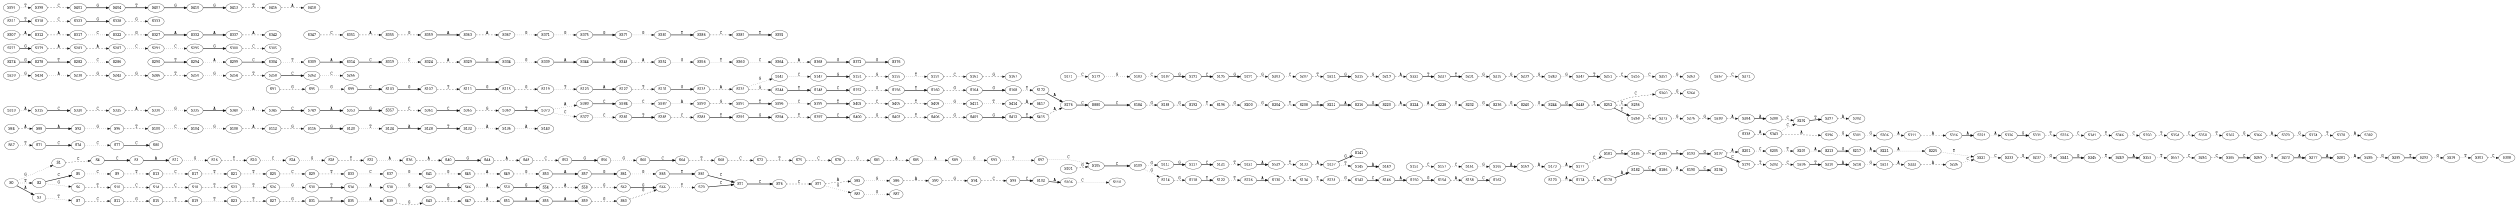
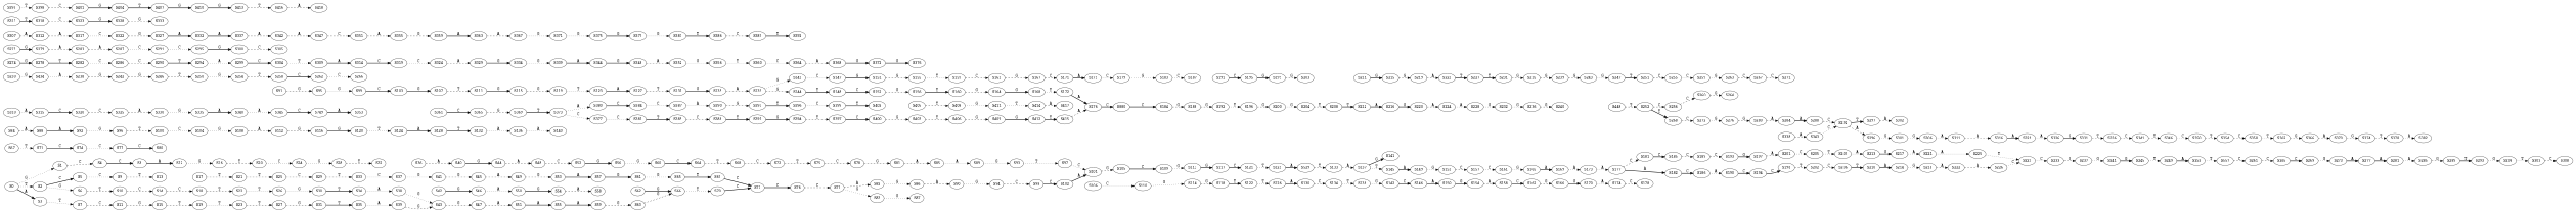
  strict digraph {
    fontname="Courier Prime"
    rankdir=LR
    node [fontname="Courier Prime"]
    edge [fontname="Courier Prime" style=dashed]
    S0
    S1
    S2
    S3
    S4
    S5
    S6
    S7
    S8
    S9
    S10
    S11
    S12
    S13
    S14
    S15
    S16
    S17
    S18
    S19
    S20
    S21
    S22
    S23
    S24
    S25
    S26
    S27
    S28
    S29
    S30
    S31
    S32
    S33
    S34
    S35
    S36
    S37
    S38
    S39
    S40
    S41
    S42
    S43
    S44
    S45
    S46
    S47
    S48
    S49
    S50
    S51
    S52
    S53
    S54
    S55
    S56
    S57
    S58
    S59
    S60
    S61
    S62
    S63
    S64
    S65
    S66
    S68
    S69
    S70
    S67
    S71
    S72
    S73
    S74
    S75
    S76
    S77
    S78
    S79
    S80
    S81
    S82
    S83
    S85
    S86
    S87
    S84
    S88
    S89
    S90
    S92
    S93
    S94
    S91
    S95
    S96
    S97
    S98
    S99
    S100
    S101
    S102
    S103
    S104
    S105
    S106
    S107
    S108
    S109
    S110
    S111
    S112
    S113
    S114
    S115
    S116
    S117
    S118
    S119
    S120
    S121
    S122
    S123
    S124
    S125
    S126
    S127
    S128
    n130 [label=S529]
    S130
    S131
    S132
    S133
    S134
    S135
    S136
    S137
    S138
    S139
    S140
    S141
    S145
    S142
    S143
    S144
    S146
    S147
    S148
    S149
    S150
    S151
    S152
    S153
    S154
    S155
    S156
    S157
    S158
    S159
    S160
    S161
    S162
    S163
    S164
    S165
+   S166
    S167
    S168
    S169
    S170
+   S171
    S172
    S173
    S174
    S175
    S176
    S177
    S178
    S179
    n181 [label=S880]
    S181
    S182
    S183
    S184
    S185
    S186
    S187
    S188
    S189
    S190
    S191
    S192
    S193
    S194
    S195
    S196
    S197
    S198
    S199
    S200
    S201
    S202
    S203
    S204
    S205
    S206
-   S207
    S208
    S209
    S210
    S211
    S212
    S213
    S214
    S215
    S216
    S217
    S218
    S219
    S220
    S221
    S222
    S223
    S224
    S225
    S226
    S227
    S228
    S229
    S231
    S232
    S233
    n234 [label=S434]
    S230
    S235
    S236
    S237
    S238
    S239
    S240
    S241
    S242
    S243
-   S244
    S245
    S246
    S247
    n249 [label=S448]
    S249
    S250
    S251
    S252
    S253
    S254
    S255
    S256
    S268
    n259 [label=S557]
    S258
    S259
    S260
    S261
    S262
    S263
    S264
    S265
    S266
    S267
    S269
    S271
    S272
    S273
    S276
    S277
    S274
    S278
    S275
    S279
    S280
    S281
    S282
    S283
    S284
    S285
    S286
    S287
    S288
    S289
    S290
    S291
    S292
    S293
    S294
    S295
    S296
    S297
    S298
    S299
    S300
    S301
    S302
    S303
    S304
    S305
    S306
    S308
    S309
    S311
    S307
    S312
    S314
    S310
    S315
    S316
    S317
    S313
    S318
    S319
    S320
    S321
    S322
    S323
    S324
    S325
    S326
    S327
    S328
    S329
    S330
    S331
    S332
    S333
    S334
    S335
    S336
    S337
    S339
    S340
    S341
    S342
    S338
    S343
    S344
    S345
    S346
    S347
    S348
    n349 [label=S749]
    S350
    S351
    S352
    S353
    S354
    S355
    S356
-   S357
    S358
    S359
    S360
    S361
    S362
    S363
    S364
    S365
    S366
    S367
    S368
    S369
    S370
    S371
    S372
    S373
    S374
    S375
    S376
    S377
    S380
    S378
    S379
    S381
    S382
    S383
    S384
    S385
    S386
    S387
    S388
    S389
    S390
    S391
    S392
    S393
    S394
    S396
    S397
    S395
    S398
    S399
    S400
    S401
    S402
    S403
    S404
    S405
    S406
    S407
    S408
    S409
    S410
    S411
    S412
    S413
    S414
    S415
    S416
    S417
    S418
    S0 -> S1 [label=G style=dotted]
    S0 -> S2 [label=T style=dotted]
    S0 -> S3 [label=A style=bold]
    S1 -> S4 [label=C]
    S2 -> S5 [label=C style=bold]
    S2 -> S6 [label=G style=dotted]
    S3 -> S7 [label=T style=dotted]
    S4 -> S8 [label=C style=bold]
    S5 -> S9 [label=C style=dotted]
    S6 -> S10 [label=T]
    S7 -> S11 [label=C]
    S8 -> S12 [label=A style=bold]
    S9 -> S13 [label=T]
    S10 -> S14 [label=C]
    S11 -> S15 [label=G]
    S12 -> S16 [label=G style=dotted]
-   S13 -> S17 [label=C]
    S14 -> S18 [label=C]
    S15 -> S19 [label=T]
    S16 -> S20 [label=T]
    S17 -> S21 [label=T]
    S18 -> S22 [label=T]
    S19 -> S23 [label=T style=dotted]
    S20 -> S24 [label=C style=dotted]
    S21 -> S25 [label=T]
    S22 -> S26 [label=T style=dotted]
    S23 -> S27 [label=T]
    S24 -> S28 [label=G style=dotted]
    S25 -> S29 [label=C]
    S26 -> S30 [label=G style=dotted]
    S27 -> S31 [label=G]
    S28 -> S32 [label=T]
    S29 -> S33 [label=T]
    S30 -> S34 [label=T style=bold]
    S31 -> S35 [label=T style=bold]
-   S32 -> S36 [label=A style=dotted]
    S33 -> S37 [label=C style=dotted]
    S34 -> S38 [label=A style=dotted]
    S35 -> S39 [label=A style=dotted]
    S36 -> S40 [label=A]
    S37 -> S41 [label=G style=dotted]
-   S38 -> S42 [label=G style=dotted]
+   S38 -> S43 [label=G style=dotted]
    S39 -> S43 [label=G]
    S40 -> S44 [label=G style=bold]
    S41 -> S45 [label=G]
    S42 -> S46 [label=G style=bold]
    S43 -> S47 [label=G]
    S44 -> S48 [label=A]
    S45 -> S49 [label=A]
    S46 -> S50 [label=A style=dotted]
    S47 -> S51 [label=A]
    S48 -> S52 [label=C]
    S49 -> S53 [label=G]
    S50 -> S54 [label=G style=bold]
    S51 -> S55 [label=A style=bold]
    S52 -> S56 [label=G style=bold]
    S53 -> S57 [label=A style=bold]
    S54 -> S58 [label=A]
    S55 -> S59 [label=A style=bold]
    S56 -> S60 [label=G style=dotted]
    S57 -> S61 [label=G style=bold]
-   S58 -> S62 [label=G]
    S59 -> S63 [label=G]
    S60 -> S64 [label=C style=bold]
    S61 -> S65 [label=G style=dotted]
    S62 -> S66 [label=G style=bold]
    S63 -> S66 [label=G]
    S64 -> S68 [label=T]
    S65 -> S69 [label=T style=bold]
    S66 -> S70 [label=T style=dotted]
    S68 -> S72 [label=C]
    S69 -> S73 [label=C style=bold]
    S70 -> S73 [label=C style=bold]
    S67 -> S71 [label=T style=dotted]
    S71 -> S74 [label=C style=bold]
    S72 -> S75 [label=T]
    S73 -> S76 [label=C style=bold]
    S74 -> S77 [label=C style=dotted]
    S75 -> S78 [label=C]
    S76 -> S79 [label=C]
    S77 -> S80 [label=C style=bold]
    S78 -> S81 [label=G]
    S79 -> S82 [label=A]
    S79 -> S83 [label=G style=dotted]
    S81 -> S85 [label=A]
    S82 -> S86 [label=G style=dotted]
    S83 -> S87 [label=G style=dotted]
    S85 -> S89 [label=A style=dotted]
    S86 -> S90 [label=A]
    S84 -> S88 [label=A]
    S88 -> S92 [label=A style=bold]
    S89 -> S93 [label=G style=dotted]
-   S90 -> S94 [label=G]
+   S90 -> S94 [label=G style=dotted]
    S92 -> S96 [label=G style=dotted]
    S93 -> S97 [label=T style=dotted]
    S94 -> S98 [label=C]
    S91 -> S95 [label=G]
    S95 -> S99 [label=G style=dotted]
    S96 -> S100 [label=T]
-   S97 -> S105 [label=C style=dotted]
+   S97 -> S101 [label=C style=dotted]
    S98 -> S102 [label=C style=bold]
    S99 -> S103 [label=C style=bold]
    S100 -> S104 [label=C style=dotted]
    S101 -> S105 [label=G]
-   S102 -> S106 [label=A style=bold]
+   S102 -> S101 [label=A style=bold]
    S103 -> S107 [label=G style=bold]
    S104 -> S108 [label=G style=dotted]
    S105 -> S109 [label=C style=bold]
    S106 -> S110 [label=C style=dotted]
    S107 -> S111 [label=T]
    S108 -> S112 [label=A]
    S109 -> S113 [label=G style=dotted]
-   S109 -> S114 [label=G style=dotted]
+   S110 -> S114 [label=G style=dotted]
    S111 -> S115 [label=G style=bold]
    S112 -> S116 [label=G]
    S113 -> S117 [label=G style=bold]
    S114 -> S118 [label=G]
    S115 -> S119 [label=G]
    S116 -> S120 [label=G style=bold]
    S117 -> S121 [label=C style=bold]
    S118 -> S122 [label=T style=bold]
    S119 -> S123 [label=T style=dotted]
    S120 -> S124 [label=T style=dotted]
    S121 -> S125 [label=T style=dotted]
    S122 -> S126 [label=T style=dotted]
    S123 -> S127 [label=A style=bold]
    S124 -> S128 [label=A style=bold]
    S125 -> n130 [label=A style=bold]
    S126 -> S130 [label=A style=bold]
    S127 -> S131 [label=T]
    S128 -> S132 [label=T style=bold]
    n130 -> S133 [label=T]
    S130 -> S134 [label=C]
    S131 -> S135 [label=G style=bold]
    S132 -> S136 [label=A style=dotted]
    S133 -> S137 [label=A]
    S134 -> S138 [label=T style=dotted]
    S135 -> S139 [label=A]
    S136 -> S140 [label=A style=dotted]
    S137 -> S141 [label=G style=bold]
    S137 -> S145 [label=T style=dotted]
    S138 -> S142 [label=G style=dotted]
    S139 -> S143 [label=G style=dotted]
    S139 -> S144 [label=G]
    S145 -> S149 [label=A style=bold]
    S142 -> S146 [label=C style=bold]
    S143 -> S147 [label=C style=dotted]
    S144 -> S148 [label=T style=bold]
    S146 -> S150 [label=A style=bold]
    S147 -> S151 [label=G style=bold]
    S148 -> S152 [label=C style=bold]
+   S149 -> S153 [label=G style=dotted]
    S150 -> S154 [label=G style=bold]
    S151 -> S155 [label=G]
    S152 -> S156 [label=G]
    S153 -> S157 [label=C]
    S154 -> S158 [label=A]
    S155 -> S159 [label=T style=dotted]
    S156 -> S160 [label=T style=bold]
    S157 -> S161 [label=C style=dotted]
    S158 -> S162 [label=C style=bold]
    S159 -> S163 [label=C]
    S160 -> S164 [label=G]
    S161 -> S165 [label=G style=dotted]
+   S162 -> S166 [label=G]
    S163 -> S167 [label=G]
    S164 -> S168 [label=G style=bold]
    S165 -> S169 [label=A style=bold]
+   S166 -> S170 [label=G style=bold]
+   S167 -> S171 [label=C]
    S168 -> S172 [label=T style=dotted]
    S169 -> S173 [label=A style=dotted]
    S170 -> S174 [label=A style=dotted]
+   S171 -> S175 [label=A style=bold]
    S172 -> S176 [label=A style=bold]
    S173 -> S177 [label=A style=dotted]
    S174 -> S178 [label=C]
    S175 -> S179 [label=C style=dotted]
    S176 -> n181 [label=C style=bold]
    S177 -> S181 [label=C]
-   S178 -> S182 [label=A style=bold]
+   S177 -> S182 [label=A style=bold]
    S179 -> S183 [label=G style=dotted]
    n181 -> S184 [label=C style=bold]
    S181 -> S185 [label=C style=bold]
    S182 -> S186 [label=C style=bold]
    S183 -> S187 [label=C style=dotted]
    S184 -> S188 [label=G]
    S185 -> S189 [label=C]
    S186 -> S190 [label=A style=dotted]
-   S187 -> S191 [label=G style=bold]
    S188 -> S192 [label=G]
-   S189 -> S193 [label=C style=bold]
+   S189 -> S193 [label=C]
    S190 -> S194 [label=C style=bold]
    S191 -> S195 [label=C style=bold]
    S192 -> S196 [label=T style=dotted]
    S193 -> S197 [label=G style=bold]
-   S197 -> S198 [label=C style=bold]
+   S194 -> S198 [label=C style=bold]
    S195 -> S199 [label=G style=bold]
    S196 -> S200 [label=G]
    S197 -> S201 [label=A]
    S198 -> S202 [label=T]
    S199 -> S203 [label=G]
    S200 -> S204 [label=G style=dotted]
    S201 -> S205 [label=C style=dotted]
    S202 -> S206 [label=C]
-   S203 -> S207 [label=C style=dotted]
    S204 -> S208 [label=T]
    S205 -> S209 [label=T style=dotted]
    S206 -> S210 [label=T style=bold]
-   S207 -> S211 [label=T]
    S208 -> S212 [label=T style=bold]
    S209 -> S213 [label=A style=dotted]
    S210 -> S214 [label=A style=bold]
    S211 -> S215 [label=G style=bold]
    S212 -> S216 [label=A style=bold]
    S213 -> S217 [label=G style=bold]
    S214 -> S218 [label=G style=dotted]
    S215 -> S219 [label=G]
    S216 -> S220 [label=G style=bold]
    S217 -> S221 [label=A style=dotted]
    S218 -> S222 [label=A]
    S219 -> S223 [label=A]
    S220 -> S224 [label=A]
    S221 -> S225 [label=A style=dotted]
    S222 -> S226 [label=A]
    S223 -> S227 [label=T style=bold]
    S224 -> S228 [label=A style=dotted]
    S225 -> S229 [label=T style=dotted]
    S226 -> S229 [label=C style=dotted]
    S227 -> S231 [label=T style=bold]
    S228 -> S232 [label=G style=dotted]
    S229 -> S233 [label=C style=dotted]
    S231 -> S235 [label=G]
    S232 -> S236 [label=G style=dotted]
    S233 -> S237 [label=G]
    n234 -> S238 [label=A style=dotted]
    S230 -> n234 [label=G style=dotted]
    S235 -> S239 [label=G]
    S236 -> S240 [label=G]
    S237 -> S241 [label=G style=dotted]
    S238 -> S242 [label=G]
    S239 -> S243 [label=G]
-   S240 -> S244 [label=G style=dotted]
    S241 -> S245 [label=G style=bold]
    S242 -> S246 [label=G]
    S243 -> S247 [label=G style=dotted]
-   S244 -> n249 [label=G style=bold]
    S245 -> S249 [label=T style=dotted]
    S246 -> S250 [label=T]
    S247 -> S251 [label=T style=bold]
    n249 -> S252 [label=T]
    S249 -> S253 [label=A style=bold]
    S250 -> S254 [label=G style=dotted]
    S251 -> S255 [label=C]
    S252 -> S256 [label=C]
    S252 -> S268 [label=T style=bold]
    S253 -> n259 [label=T style=dotted]
    S254 -> S258 [label=T]
    S255 -> S259 [label=C style=dotted]
-   S252 -> S260 [label=C]
+   S256 -> S260 [label=C]
    S268 -> S272 [label=C]
    n259 -> S261 [label=C]
    S258 -> S262 [label=C style=bold]
    S259 -> S263 [label=G style=dotted]
    S260 -> S264 [label=G]
    S261 -> S265 [label=C]
    S262 -> S266 [label=C style=dotted]
+   S263 -> S267 [label=C]
    S265 -> S269 [label=C style=bold]
    S267 -> S271 [label=C]
    S269 -> S273 [label=G style=dotted]
    S272 -> S276 [label=G style=dotted]
    S273 -> S277 [label=A style=bold]
    S276 -> S280 [label=G]
    S277 -> S281 [label=A style=bold]
    S274 -> S278 [label=G style=bold]
    S278 -> S282 [label=T style=bold]
    S275 -> S279 [label=G style=bold]
    S279 -> S283 [label=A]
    S280 -> S284 [label=A]
    S281 -> S285 [label=A style=dotted]
    S282 -> S286 [label=C style=dotted]
    S283 -> S287 [label=A]
    S284 -> S288 [label=A style=bold]
    S285 -> S289 [label=G]
+   S286 -> S290 [label=C]
    S287 -> S291 [label=C style=dotted]
    S288 -> S292 [label=C]
    S289 -> S293 [label=T style=bold]
    S290 -> S294 [label=T style=bold]
    S291 -> S295 [label=C style=dotted]
-   S343 -> S296 [label=A]
+   S292 -> S296 [label=A]
    S292 -> S297 [label=T style=bold]
    S293 -> S298 [label=G style=dotted]
    S294 -> S299 [label=A style=dotted]
    S295 -> S300 [label=G style=bold]
    S296 -> S301 [label=G style=dotted]
    S297 -> S302 [label=A]
    S298 -> S303 [label=T style=dotted]
    S299 -> S304 [label=C style=bold]
    S300 -> S305 [label=C]
    S301 -> S306 [label=G style=dotted]
    S303 -> S308 [label=C]
    S304 -> S309 [label=T style=dotted]
    S306 -> S311 [label=A style=dotted]
    S309 -> S314 [label=A style=bold]
    S311 -> S316 [label=A]
    S307 -> S312 [label=A]
    S312 -> S317 [label=A]
    S314 -> S319 [label=C style=bold]
    S310 -> S315 [label=A style=dotted]
    S315 -> S320 [label=C style=bold]
    S316 -> S321 [label=A style=bold]
    S317 -> S322 [label=C style=dotted]
    S313 -> S318 [label=T style=bold]
    S318 -> S323 [label=C]
    S319 -> S324 [label=C style=dotted]
    S320 -> S325 [label=C]
    S321 -> S326 [label=A style=dotted]
    S322 -> S327 [label=G]
    S323 -> S328 [label=G style=bold]
    S324 -> S329 [label=A]
    S325 -> S330 [label=A]
    S326 -> S331 [label=G style=bold]
    S327 -> S332 [label=A style=bold]
    S328 -> S333 [label=G]
    S329 -> S334 [label=G style=bold]
    S330 -> S335 [label=G style=dotted]
    S331 -> S336 [label=T]
    S332 -> S337 [label=A style=bold]
    S334 -> S339 [label=G style=dotted]
    S335 -> S340 [label=A style=bold]
    S336 -> S341 [label=C]
    S337 -> S342 [label=A]
    S339 -> S344 [label=A style=bold]
    S340 -> S345 [label=A style=dotted]
    S341 -> S346 [label=T]
+   S342 -> S347 [label=A]
    S338 -> S343 [label=A]
    S343 -> S292 [label=C style=dotted]
    S344 -> S348 [label=G style=bold]
    S345 -> n349 [label=C style=bold]
    S346 -> S350 [label=C style=dotted]
    S347 -> S351 [label=C]
    S348 -> S352 [label=A]
    n349 -> S353 [label=A style=bold]
    S350 -> S354 [label=T]
    S351 -> S355 [label=A]
    S352 -> S356 [label=G style=dotted]
-   S353 -> S357 [label=G style=bold]
    S354 -> S358 [label=C]
    S355 -> S359 [label=G]
    S356 -> S360 [label=T style=dotted]
-   S357 -> S361 [label=C]
    S358 -> S362 [label=T style=dotted]
    S359 -> S363 [label=A style=bold]
    S360 -> S364 [label=C style=dotted]
    S361 -> S365 [label=C style=bold]
    S362 -> S366 [label=G]
    S363 -> S367 [label=A]
    S364 -> S368 [label=A]
    S365 -> S369 [label=G]
    S366 -> S370 [label=A]
    S367 -> S371 [label=G style=dotted]
    S368 -> S372 [label=G style=bold]
    S369 -> S373 [label=T style=bold]
    S370 -> S374 [label=G]
    S371 -> S375 [label=G style=dotted]
    S372 -> S376 [label=G style=bold]
    S373 -> S377 [label=C style=dotted]
    S373 -> S380 [label=A style=dotted]
    S374 -> S378 [label=T]
    S375 -> S379 [label=G style=bold]
    S377 -> S381 [label=C style=dotted]
    S380 -> S384 [label=C style=bold]
    S378 -> S382 [label=A style=dotted]
    S379 -> S383 [label=G style=dotted]
    S381 -> S385 [label=T style=bold]
    S383 -> S386 [label=T style=bold]
    S384 -> S387 [label=C style=dotted]
    S385 -> S388 [label=C]
    S386 -> S389 [label=C]
    S387 -> S390 [label=A style=dotted]
    S388 -> S391 [label=T style=bold]
    S389 -> S392 [label=T style=bold]
    S390 -> S393 [label=G]
    S391 -> S394 [label=G style=bold]
    S393 -> S396 [label=T style=bold]
    S394 -> S397 [label=T]
    S396 -> S399 [label=C style=dotted]
    S397 -> S400 [label=C style=bold]
    S395 -> S398 [label=T style=dotted]
    S398 -> S401 [label=C]
    S399 -> S402 [label=T style=bold]
    S400 -> S403 [label=G]
    S401 -> S404 [label=G style=bold]
-   S402 -> S405 [label=C]
    S403 -> S406 [label=T]
    S404 -> S407 [label=T style=bold]
    S405 -> S408 [label=T]
    S406 -> S409 [label=G]
    S407 -> S410 [label=G style=bold]
    S408 -> S411 [label=G style=dotted]
    S409 -> S412 [label=G style=bold]
    S410 -> S413 [label=G style=bold]
    S411 -> S414 [label=T style=dotted]
    S412 -> S415 [label=T style=bold]
    S413 -> S416 [label=T]
    S414 -> S417 [label=A]
    S415 -> S176 [label=A]
    S416 -> S418 [label=A]
  }
